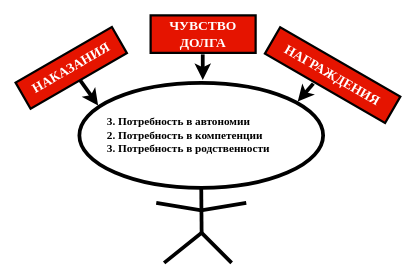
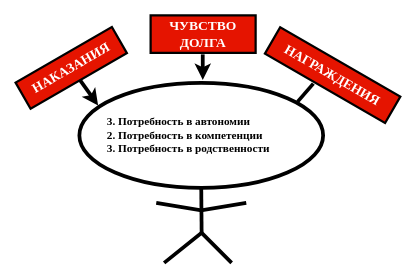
  <mxCell id="0" />
  <mxCell id="1" parent="0" />
  <mxCell id="2" value="" style="ellipse;whiteSpace=wrap;html=1;strokeWidth=5;" vertex="1" parent="1"><mxGeometry x="105" y="110" width="325" height="140" as="geometry" /></mxCell>
  <mxCell id="3" value="" style="endArrow=none;html=1;rounded=0;entryX=0.5;entryY=1;entryDx=0;entryDy=0;strokeWidth=5;" edge="1" parent="1" target="2"><mxGeometry width="50" height="50" relative="1" as="geometry"><mxPoint x="268" y="310" as="sourcePoint" /><mxPoint x="295" y="230" as="targetPoint" /><Array as="points" /></mxGeometry></mxCell>
  <mxCell id="4" value="" style="endArrow=none;html=1;rounded=0;strokeWidth=5;" edge="1" parent="1"><mxGeometry width="50" height="50" relative="1" as="geometry"><mxPoint x="207.5" y="270" as="sourcePoint" /><mxPoint x="327.5" y="270" as="targetPoint" /><Array as="points"><mxPoint x="267.5" y="280" /></Array></mxGeometry></mxCell>
  <mxCell id="5" value="" style="endArrow=none;html=1;rounded=0;strokeWidth=5;" edge="1" parent="1"><mxGeometry width="50" height="50" relative="1" as="geometry"><mxPoint x="218" y="350" as="sourcePoint" /><mxPoint x="308" y="350" as="targetPoint" /><Array as="points"><mxPoint x="268" y="310" /></Array></mxGeometry></mxCell>
  <mxCell id="6" value="&lt;div style=&quot;font-size: 15px;&quot; align=&quot;left&quot;&gt;&lt;b&gt;&lt;font style=&quot;font-size: 15px;&quot; face=&quot;Tahoma&quot;&gt;3. Потребность в автономии&lt;/font&gt;&lt;/b&gt;&lt;/div&gt;&lt;div style=&quot;font-size: 15px;&quot; align=&quot;left&quot;&gt;&lt;b&gt;&lt;font style=&quot;font-size: 15px;&quot; face=&quot;Tahoma&quot;&gt;2. Потребность в компетенции&lt;/font&gt;&lt;/b&gt;&lt;/div&gt;&lt;div style=&quot;font-size: 15px;&quot; align=&quot;left&quot;&gt;&lt;b&gt;&lt;font style=&quot;font-size: 15px;&quot; face=&quot;Tahoma&quot;&gt;&lt;font style=&quot;font-size: 15px;&quot;&gt;3. Потребность в родственности&lt;/font&gt;&lt;br&gt;&lt;/font&gt;&lt;/b&gt;&lt;/div&gt;" style="text;html=1;strokeColor=none;fillColor=none;align=left;verticalAlign=middle;whiteSpace=wrap;rounded=0;" vertex="1" parent="1"><mxGeometry x="140" y="127.5" width="260" height="102.5" as="geometry" /></mxCell>
  <mxCell id="7" style="rounded=0;orthogonalLoop=1;jettySize=auto;html=1;strokeWidth=5;fontFamily=Tahoma;fontSize=18;startArrow=none;" edge="1" parent="1" source="12"><mxGeometry relative="1" as="geometry"><mxPoint x="100" y="90" as="sourcePoint" /><mxPoint x="130" y="140" as="targetPoint" /><Array as="points" /></mxGeometry></mxCell>
- <mxCell id="8" style="edgeStyle=none;rounded=0;orthogonalLoop=1;jettySize=auto;html=1;strokeWidth=5;fontFamily=Tahoma;fontSize=18;exitX=0.41;exitY=1.057;exitDx=0;exitDy=0;exitPerimeter=0;entryX=0.985;entryY=0.073;entryDx=0;entryDy=0;entryPerimeter=0;" edge="1" parent="1" source="9" target="6"><mxGeometry relative="1" as="geometry"><mxPoint x="400" y="130" as="targetPoint" /></mxGeometry></mxCell>
+ <mxCell id="8" style="edgeStyle=none;rounded=0;orthogonalLoop=1;jettySize=auto;html=1;strokeWidth=5;fontFamily=Tahoma;fontSize=18;exitX=0.41;exitY=1.057;exitDx=0;exitDy=0;exitPerimeter=0;entryX=0.985;entryY=0.073;entryDx=0;entryDy=0;entryPerimeter=0;endArrow=none;" edge="1" parent="1" source="9" target="6"><mxGeometry relative="1" as="geometry"><mxPoint x="400" y="130" as="targetPoint" /></mxGeometry></mxCell>
  <mxCell id="9" value="НАГРАЖДЕНИЯ" style="text;html=1;strokeColor=#000000;fillColor=#e51400;align=center;verticalAlign=middle;whiteSpace=wrap;rounded=0;fontSize=18;fontFamily=Tahoma;fontStyle=1;rotation=30;fontColor=#ffffff;strokeWidth=3;" vertex="1" parent="1"><mxGeometry x="350.17" y="79.38" width="185" height="40.67" as="geometry" /></mxCell>
  <mxCell id="10" style="edgeStyle=none;rounded=0;orthogonalLoop=1;jettySize=auto;html=1;strokeWidth=5;fontFamily=Tahoma;fontSize=18;" edge="1" parent="1"><mxGeometry relative="1" as="geometry"><mxPoint x="269.5" y="72" as="sourcePoint" /><mxPoint x="269.5" y="106" as="targetPoint" /></mxGeometry></mxCell>
  <mxCell id="11" value="ЧУВСТВО ДОЛГА" style="text;html=1;strokeColor=#000000;fillColor=#e51400;align=center;verticalAlign=middle;whiteSpace=wrap;rounded=0;fontSize=18;fontFamily=Tahoma;fontStyle=1;fontColor=#ffffff;strokeWidth=3;" vertex="1" parent="1"><mxGeometry x="200" y="20" width="140" height="50" as="geometry" /></mxCell>
  <mxCell id="12" value="НАКАЗАНИЯ" style="text;html=1;strokeColor=#000000;fillColor=#e51400;align=center;verticalAlign=middle;whiteSpace=wrap;rounded=0;fontSize=18;fontFamily=Tahoma;fontStyle=1;rotation=-30;fontColor=#ffffff;strokeWidth=3;" vertex="1" parent="1"><mxGeometry x="20" y="70" width="148.29" height="40" as="geometry" /></mxCell>
